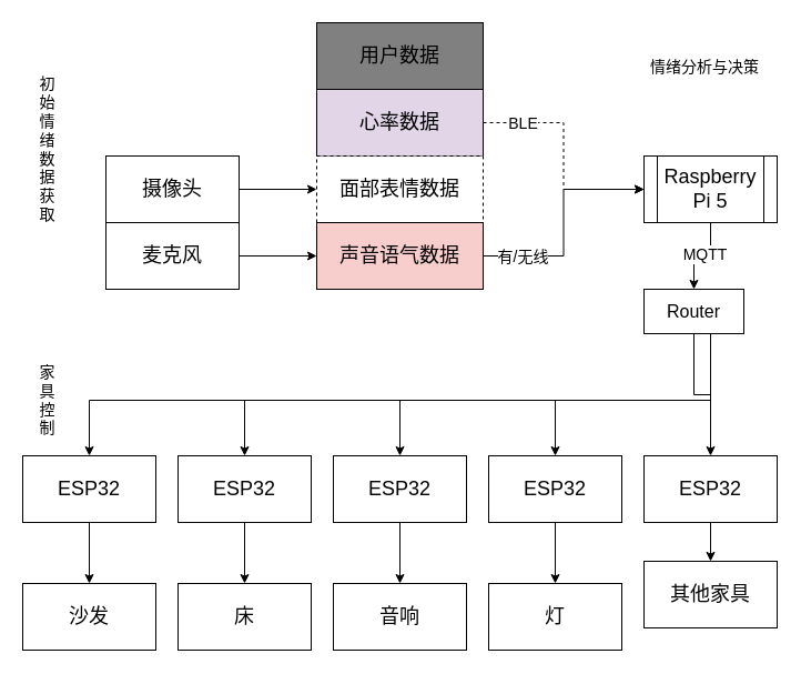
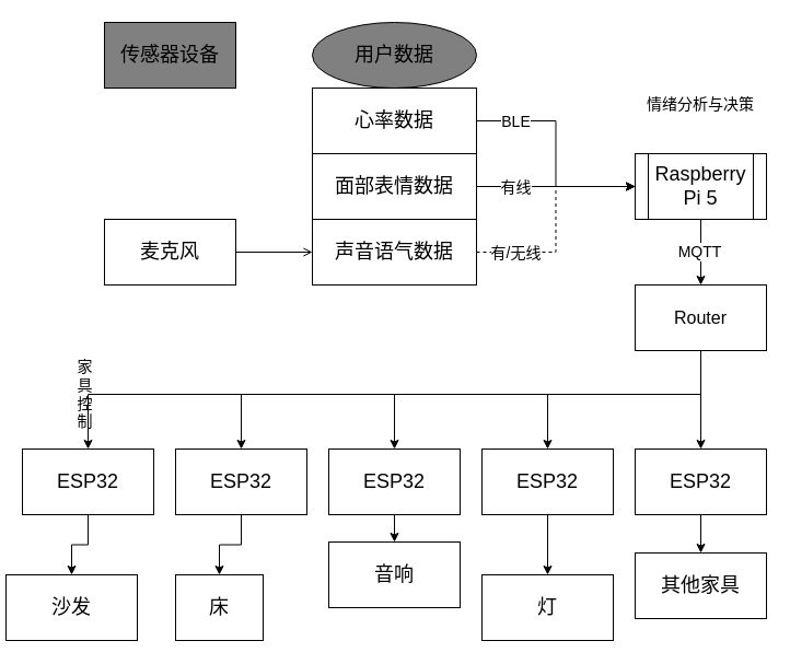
  <mxCell id="0" />
  <mxCell id="1" parent="0" />
- <mxCell id="2" value="&lt;font style=&quot;font-size: 18px;&quot;&gt;用户数据&lt;/font&gt;" style="rounded=0;whiteSpace=wrap;html=1;fillColor=#808080;" parent="1" vertex="1"><mxGeometry x="285" y="20" width="150" height="60" as="geometry" /></mxCell>
- <mxCell id="3" style="edgeStyle=orthogonalEdgeStyle;rounded=0;orthogonalLoop=1;jettySize=auto;html=1;entryX=0;entryY=0.5;entryDx=0;entryDy=0;dashed=1;" parent="1" source="6" target="20" edge="1"><mxGeometry relative="1" as="geometry" /></mxCell>
+ <mxCell id="2" value="&lt;font style=&quot;font-size: 18px;&quot;&gt;用户数据&lt;/font&gt;" style="ellipse;whiteSpace=wrap;html=1;fillColor=#808080;" parent="1" vertex="1"><mxGeometry x="285" y="20" width="150" height="60" as="geometry" /></mxCell>
+ <mxCell id="3" style="edgeStyle=orthogonalEdgeStyle;rounded=0;orthogonalLoop=1;jettySize=auto;html=1;entryX=0;entryY=0.5;entryDx=0;entryDy=0;" parent="1" source="6" target="20" edge="1"><mxGeometry relative="1" as="geometry" /></mxCell>
  <mxCell id="4" value="BLE" style="edgeLabel;html=1;align=center;verticalAlign=middle;resizable=0;points=[];" parent="3" vertex="1" connectable="0"><mxGeometry x="-0.655" y="-1" relative="1" as="geometry"><mxPoint as="offset" /></mxGeometry></mxCell>
  <mxCell id="5" value="&lt;font style=&quot;font-size: 14px;&quot;&gt;BLE&lt;/font&gt;" style="edgeLabel;html=1;align=center;verticalAlign=middle;resizable=0;points=[];" parent="3" vertex="1" connectable="0"><mxGeometry x="-0.636" relative="1" as="geometry"><mxPoint x="-2" as="offset" /></mxGeometry></mxCell>
- <mxCell id="6" value="&lt;font style=&quot;font-size: 18px;&quot;&gt;心率数据&lt;/font&gt;" style="rounded=0;whiteSpace=wrap;html=1;fillColor=#e1d5e7;" parent="1" vertex="1"><mxGeometry x="285" y="80" width="150" height="60" as="geometry" /></mxCell>
- <mxCell id="9" value="&lt;font style=&quot;font-size: 18px;&quot;&gt;面部表情数据&lt;/font&gt;" style="rounded=0;whiteSpace=wrap;html=1;dashed=1;" parent="1" vertex="1"><mxGeometry x="285" y="140" width="150" height="60" as="geometry" /></mxCell>
- <mxCell id="10" style="edgeStyle=orthogonalEdgeStyle;rounded=0;orthogonalLoop=1;jettySize=auto;html=1;entryX=0;entryY=0.5;entryDx=0;entryDy=0;" parent="1" source="12" target="20" edge="1"><mxGeometry relative="1" as="geometry" /></mxCell>
+ <mxCell id="6" value="&lt;font style=&quot;font-size: 18px;&quot;&gt;心率数据&lt;/font&gt;" style="rounded=0;whiteSpace=wrap;html=1;" parent="1" vertex="1"><mxGeometry x="285" y="80" width="150" height="60" as="geometry" /></mxCell>
+ <mxCell id="7" style="edgeStyle=orthogonalEdgeStyle;rounded=0;orthogonalLoop=1;jettySize=auto;html=1;entryX=0;entryY=0.5;entryDx=0;entryDy=0;" edge="1" parent="1" source="9" target="20"><mxGeometry relative="1" as="geometry" /></mxCell>
+ <mxCell id="8" value="&lt;font style=&quot;font-size: 14px;&quot;&gt;有线&lt;/font&gt;" style="edgeLabel;html=1;align=center;verticalAlign=middle;resizable=0;points=[];" vertex="1" connectable="0" parent="7"><mxGeometry x="-0.556" relative="1" as="geometry"><mxPoint x="3" as="offset" /></mxGeometry></mxCell>
+ <mxCell id="9" value="&lt;font style=&quot;font-size: 18px;&quot;&gt;面部表情数据&lt;/font&gt;" style="rounded=0;whiteSpace=wrap;html=1;" parent="1" vertex="1"><mxGeometry x="285" y="140" width="150" height="60" as="geometry" /></mxCell>
+ <mxCell id="10" style="edgeStyle=orthogonalEdgeStyle;rounded=0;orthogonalLoop=1;jettySize=auto;html=1;entryX=0;entryY=0.5;entryDx=0;entryDy=0;dashed=1;" parent="1" source="12" target="20" edge="1"><mxGeometry relative="1" as="geometry" /></mxCell>
  <mxCell id="11" value="&lt;font style=&quot;font-size: 14px;&quot;&gt;有/无线&lt;/font&gt;" style="edgeLabel;html=1;align=center;verticalAlign=middle;resizable=0;points=[];" parent="10" vertex="1" connectable="0"><mxGeometry x="-0.617" relative="1" as="geometry"><mxPoint x="-4" as="offset" /></mxGeometry></mxCell>
- <mxCell id="12" value="&lt;font style=&quot;font-size: 18px;&quot;&gt;声音语气数据&lt;/font&gt;" style="rounded=0;whiteSpace=wrap;html=1;fillColor=#f8cecc;" parent="1" vertex="1"><mxGeometry x="285" y="200" width="150" height="60" as="geometry" /></mxCell>
- <mxCell id="14" style="edgeStyle=orthogonalEdgeStyle;rounded=0;orthogonalLoop=1;jettySize=auto;html=1;entryX=0;entryY=0.5;entryDx=0;entryDy=0;" parent="1" source="15" target="9" edge="1"><mxGeometry relative="1" as="geometry" /></mxCell>
- <mxCell id="15" value="&lt;font style=&quot;font-size: 18px;&quot;&gt;摄像头&lt;/font&gt;" style="rounded=0;whiteSpace=wrap;html=1;" parent="1" vertex="1"><mxGeometry x="95" y="140" width="120" height="60" as="geometry" /></mxCell>
- <mxCell id="16" style="edgeStyle=orthogonalEdgeStyle;rounded=0;orthogonalLoop=1;jettySize=auto;html=1;entryX=0;entryY=0.5;entryDx=0;entryDy=0;" parent="1" source="17" target="12" edge="1"><mxGeometry relative="1" as="geometry" /></mxCell>
+ <mxCell id="12" value="&lt;font style=&quot;font-size: 18px;&quot;&gt;声音语气数据&lt;/font&gt;" style="rounded=0;whiteSpace=wrap;html=1;" parent="1" vertex="1"><mxGeometry x="285" y="200" width="150" height="60" as="geometry" /></mxCell>
+ <mxCell id="13" value="&lt;font style=&quot;font-size: 18px;&quot;&gt;传感器设备&lt;/font&gt;" style="rounded=0;whiteSpace=wrap;html=1;fillColor=#808080;" parent="1" vertex="1"><mxGeometry x="95" y="20" width="120" height="60" as="geometry" /></mxCell>
+ <mxCell id="16" style="edgeStyle=orthogonalEdgeStyle;rounded=0;orthogonalLoop=1;jettySize=auto;html=1;entryX=0;entryY=0.5;entryDx=0;entryDy=0;endArrow=open;" parent="1" source="17" target="12" edge="1"><mxGeometry relative="1" as="geometry" /></mxCell>
  <mxCell id="17" value="&lt;font style=&quot;font-size: 18px;&quot;&gt;麦克风&lt;/font&gt;" style="rounded=0;whiteSpace=wrap;html=1;" parent="1" vertex="1"><mxGeometry x="95" y="200" width="120" height="60" as="geometry" /></mxCell>
  <mxCell id="18" style="edgeStyle=orthogonalEdgeStyle;rounded=0;orthogonalLoop=1;jettySize=auto;html=1;entryX=0.5;entryY=0;entryDx=0;entryDy=0;" edge="1" parent="1" source="20" target="44"><mxGeometry relative="1" as="geometry" /></mxCell>
  <mxCell id="19" value="&lt;font style=&quot;font-size: 14px;&quot;&gt;MQTT&lt;/font&gt;" style="edgeLabel;html=1;align=center;verticalAlign=middle;resizable=0;points=[];" vertex="1" connectable="0" parent="18"><mxGeometry x="-0.033" y="-2" relative="1" as="geometry"><mxPoint as="offset" /></mxGeometry></mxCell>
  <mxCell id="20" value="&lt;font style=&quot;font-size: 18px;&quot;&gt;Raspberry Pi 5&lt;/font&gt;" style="shape=process;whiteSpace=wrap;html=1;backgroundOutline=1;" parent="1" vertex="1"><mxGeometry x="580" y="140" width="120" height="60" as="geometry" /></mxCell>
  <mxCell id="21" style="edgeStyle=orthogonalEdgeStyle;rounded=0;orthogonalLoop=1;jettySize=auto;html=1;entryX=0.5;entryY=0;entryDx=0;entryDy=0;" parent="1" source="22" target="23" edge="1"><mxGeometry relative="1" as="geometry" /></mxCell>
  <mxCell id="22" value="&lt;font style=&quot;font-size: 18px;&quot;&gt;ESP32&lt;/font&gt;" style="rounded=0;whiteSpace=wrap;html=1;" parent="1" vertex="1"><mxGeometry x="20" y="410" width="120" height="60" as="geometry" /></mxCell>
- <mxCell id="23" value="&lt;font style=&quot;font-size: 18px;&quot;&gt;沙发&lt;/font&gt;" style="rounded=0;whiteSpace=wrap;html=1;" parent="1" vertex="1"><mxGeometry x="20" y="525" width="120" height="60" as="geometry" /></mxCell>
- <mxCell id="24" value="&lt;font style=&quot;font-size: 18px;&quot;&gt;床&lt;/font&gt;" style="rounded=0;whiteSpace=wrap;html=1;" parent="1" vertex="1"><mxGeometry x="160" y="525" width="120" height="60" as="geometry" /></mxCell>
- <mxCell id="25" value="&lt;font style=&quot;font-size: 18px;&quot;&gt;音响&lt;/font&gt;" style="rounded=0;whiteSpace=wrap;html=1;" parent="1" vertex="1"><mxGeometry x="300" y="525" width="120" height="60" as="geometry" /></mxCell>
+ <mxCell id="23" value="&lt;font style=&quot;font-size: 18px;&quot;&gt;沙发&lt;/font&gt;" style="rounded=0;whiteSpace=wrap;html=1;" parent="1" vertex="1"><mxGeometry x="5" y="525" width="120" height="60" as="geometry" /></mxCell>
+ <mxCell id="24" value="&lt;font style=&quot;font-size: 18px;&quot;&gt;床&lt;/font&gt;" style="rounded=0;whiteSpace=wrap;html=1;" parent="1" vertex="1"><mxGeometry x="160" y="525" width="80" height="60" as="geometry" /></mxCell>
+ <mxCell id="25" value="&lt;font style=&quot;font-size: 18px;&quot;&gt;音响&lt;/font&gt;" style="rounded=0;whiteSpace=wrap;html=1;" parent="1" vertex="1"><mxGeometry x="300" y="495" width="120" height="60" as="geometry" /></mxCell>
  <mxCell id="26" value="&lt;font style=&quot;font-size: 18px;&quot;&gt;灯&lt;/font&gt;" style="rounded=0;whiteSpace=wrap;html=1;" parent="1" vertex="1"><mxGeometry x="440" y="525" width="120" height="60" as="geometry" /></mxCell>
  <mxCell id="27" value="&lt;font style=&quot;font-size: 18px;&quot;&gt;其他家具&lt;/font&gt;" style="rounded=0;whiteSpace=wrap;html=1;" parent="1" vertex="1"><mxGeometry x="580" y="505" width="120" height="60" as="geometry" /></mxCell>
  <mxCell id="28" style="edgeStyle=orthogonalEdgeStyle;rounded=0;orthogonalLoop=1;jettySize=auto;html=1;entryX=0.5;entryY=0;entryDx=0;entryDy=0;" parent="1" source="29" target="24" edge="1"><mxGeometry relative="1" as="geometry"><mxPoint x="220" y="520" as="targetPoint" /></mxGeometry></mxCell>
  <mxCell id="29" value="&lt;font style=&quot;font-size: 18px;&quot;&gt;ESP32&lt;/font&gt;" style="rounded=0;whiteSpace=wrap;html=1;" parent="1" vertex="1"><mxGeometry x="160" y="410" width="120" height="60" as="geometry" /></mxCell>
  <mxCell id="30" style="edgeStyle=orthogonalEdgeStyle;rounded=0;orthogonalLoop=1;jettySize=auto;html=1;" parent="1" source="31" target="25" edge="1"><mxGeometry relative="1" as="geometry" /></mxCell>
  <mxCell id="31" value="&lt;font style=&quot;font-size: 18px;&quot;&gt;ESP32&lt;/font&gt;" style="rounded=0;whiteSpace=wrap;html=1;" parent="1" vertex="1"><mxGeometry x="300" y="410" width="120" height="60" as="geometry" /></mxCell>
  <mxCell id="32" style="edgeStyle=orthogonalEdgeStyle;rounded=0;orthogonalLoop=1;jettySize=auto;html=1;entryX=0.5;entryY=0;entryDx=0;entryDy=0;" parent="1" source="33" target="26" edge="1"><mxGeometry relative="1" as="geometry" /></mxCell>
  <mxCell id="33" value="&lt;font style=&quot;font-size: 18px;&quot;&gt;ESP32&lt;/font&gt;" style="rounded=0;whiteSpace=wrap;html=1;" parent="1" vertex="1"><mxGeometry x="440" y="410" width="120" height="60" as="geometry" /></mxCell>
  <mxCell id="34" style="edgeStyle=orthogonalEdgeStyle;rounded=0;orthogonalLoop=1;jettySize=auto;html=1;entryX=0.5;entryY=0;entryDx=0;entryDy=0;" parent="1" source="35" target="27" edge="1"><mxGeometry relative="1" as="geometry" /></mxCell>
  <mxCell id="35" value="&lt;font style=&quot;font-size: 18px;&quot;&gt;ESP32&lt;/font&gt;" style="rounded=0;whiteSpace=wrap;html=1;" parent="1" vertex="1"><mxGeometry x="580" y="410" width="120" height="60" as="geometry" /></mxCell>
- <mxCell id="36" value="&lt;font style=&quot;font-size: 14px;&quot;&gt;情绪分析与决策&lt;/font&gt;" style="text;html=1;align=center;verticalAlign=middle;whiteSpace=wrap;rounded=0;" parent="1" vertex="1"><mxGeometry x="580" y="45" width="110" height="30" as="geometry" /></mxCell>
- <mxCell id="37" value="&lt;font style=&quot;font-size: 14px;&quot;&gt;初始情绪数据获取&lt;/font&gt;" style="text;html=1;align=center;verticalAlign=middle;whiteSpace=wrap;rounded=0;" parent="1" vertex="1"><mxGeometry x="30" y="60" width="25" height="147.5" as="geometry" /></mxCell>
- <mxCell id="38" value="&lt;font style=&quot;font-size: 14px;&quot;&gt;家具控制&lt;/font&gt;" style="text;html=1;align=center;verticalAlign=middle;whiteSpace=wrap;rounded=0;" parent="1" vertex="1"><mxGeometry x="31.25" y="330" width="22.5" height="60" as="geometry" /></mxCell>
+ <mxCell id="36" value="&lt;font style=&quot;font-size: 14px;&quot;&gt;情绪分析与决策&lt;/font&gt;" style="text;html=1;align=center;verticalAlign=middle;whiteSpace=wrap;rounded=0;" parent="1" vertex="1"><mxGeometry x="585" y="80" width="110" height="30" as="geometry" /></mxCell>
+ <mxCell id="38" value="&lt;font style=&quot;font-size: 14px;&quot;&gt;家具控制&lt;/font&gt;" style="text;html=1;align=center;verticalAlign=middle;whiteSpace=wrap;rounded=0;" parent="1" vertex="1"><mxGeometry x="66.25" y="330" width="22.5" height="60" as="geometry" /></mxCell>
  <mxCell id="39" style="edgeStyle=orthogonalEdgeStyle;rounded=0;orthogonalLoop=1;jettySize=auto;html=1;entryX=0.5;entryY=0;entryDx=0;entryDy=0;" edge="1" parent="1" source="44" target="35"><mxGeometry relative="1" as="geometry" /></mxCell>
  <mxCell id="40" style="edgeStyle=orthogonalEdgeStyle;rounded=0;orthogonalLoop=1;jettySize=auto;html=1;entryX=0.5;entryY=0;entryDx=0;entryDy=0;" edge="1" parent="1" source="44" target="33"><mxGeometry relative="1" as="geometry"><Array as="points"><mxPoint x="640" y="360" /><mxPoint x="500" y="360" /></Array></mxGeometry></mxCell>
  <mxCell id="41" style="edgeStyle=orthogonalEdgeStyle;rounded=0;orthogonalLoop=1;jettySize=auto;html=1;entryX=0.5;entryY=0;entryDx=0;entryDy=0;" edge="1" parent="1" source="44" target="31"><mxGeometry relative="1" as="geometry"><Array as="points"><mxPoint x="640" y="360" /><mxPoint x="360" y="360" /></Array></mxGeometry></mxCell>
  <mxCell id="42" style="edgeStyle=orthogonalEdgeStyle;rounded=0;orthogonalLoop=1;jettySize=auto;html=1;entryX=0.5;entryY=0;entryDx=0;entryDy=0;" edge="1" parent="1" source="44" target="29"><mxGeometry relative="1" as="geometry"><Array as="points"><mxPoint x="640" y="360" /><mxPoint x="220" y="360" /></Array></mxGeometry></mxCell>
  <mxCell id="43" style="edgeStyle=orthogonalEdgeStyle;rounded=0;orthogonalLoop=1;jettySize=auto;html=1;entryX=0.5;entryY=0;entryDx=0;entryDy=0;" edge="1" parent="1" source="44" target="22"><mxGeometry relative="1" as="geometry"><Array as="points"><mxPoint x="640" y="360" /><mxPoint x="80" y="360" /></Array></mxGeometry></mxCell>
- <mxCell id="44" value="&lt;font size=&quot;3&quot;&gt;Router&lt;/font&gt;" style="rounded=0;whiteSpace=wrap;html=1;" vertex="1" parent="1"><mxGeometry x="580" y="260" width="90" height="40" as="geometry" /></mxCell>
+ <mxCell id="44" value="&lt;font size=&quot;3&quot;&gt;Router&lt;/font&gt;" style="rounded=0;whiteSpace=wrap;html=1;" vertex="1" parent="1"><mxGeometry x="580" y="260" width="120" height="60" as="geometry" /></mxCell>
